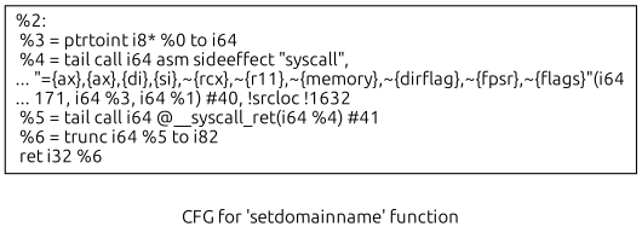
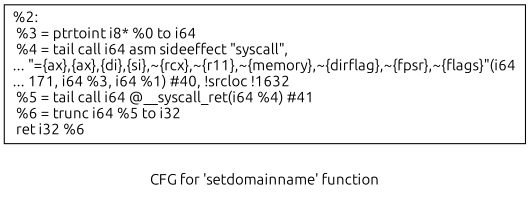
  digraph {
    label="CFG for 'setdomainname' function"
    fontname=Ubuntu
-   n1 [label="{%2:\l  %3 = ptrtoint i8* %0 to i64\l  %4 = tail call i64 asm sideeffect \"syscall\",\l... \"=\{ax\},\{ax\},\{di\},\{si\},~\{rcx\},~\{r11\},~\{memory\},~\{dirflag\},~\{fpsr\},~\{flags\}\"(i64\l... 171, i64 %3, i64 %1) #40, !srcloc !1632\l  %5 = tail call i64 @__syscall_ret(i64 %4) #41\l  %6 = trunc i64 %5 to i82\l  ret i32 %6\l}" shape=record fontname=Ubuntu]
+   n1 [label="{%2:\l  %3 = ptrtoint i8* %0 to i64\l  %4 = tail call i64 asm sideeffect \"syscall\",\l... \"=\{ax\},\{ax\},\{di\},\{si\},~\{rcx\},~\{r11\},~\{memory\},~\{dirflag\},~\{fpsr\},~\{flags\}\"(i64\l... 171, i64 %3, i64 %1) #40, !srcloc !1632\l  %5 = tail call i64 @__syscall_ret(i64 %4) #41\l  %6 = trunc i64 %5 to i32\l  ret i32 %6\l}" shape=record fontname=Ubuntu]
  }
